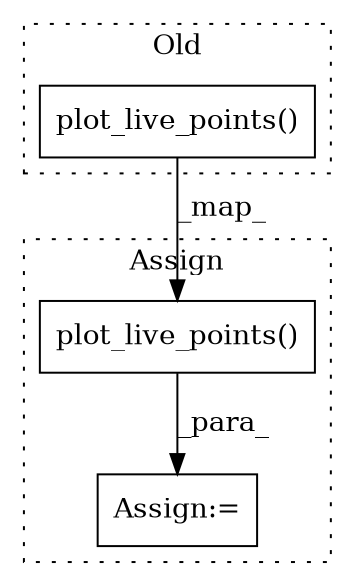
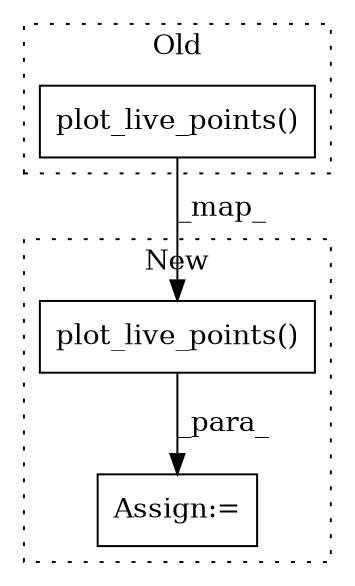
  digraph {
    node [a=75 l="22,16" shape=box]
    n1 [label="plot_live_points()" s="684,717"]
    n2 [a=68 l=3 label="Assign:=" s=681]
    n3 [label="plot_live_points()" s="678,711"]
    subgraph cluster_1 {
-     label=Assign
+     label=New
      style=dotted
      n1
      n2
    }
    subgraph cluster_2 {
      label=Old
      style=dotted
      n3
    }
    n1 -> n2 [label=_para_]
    n3 -> n1 [label=_map_]
  }
